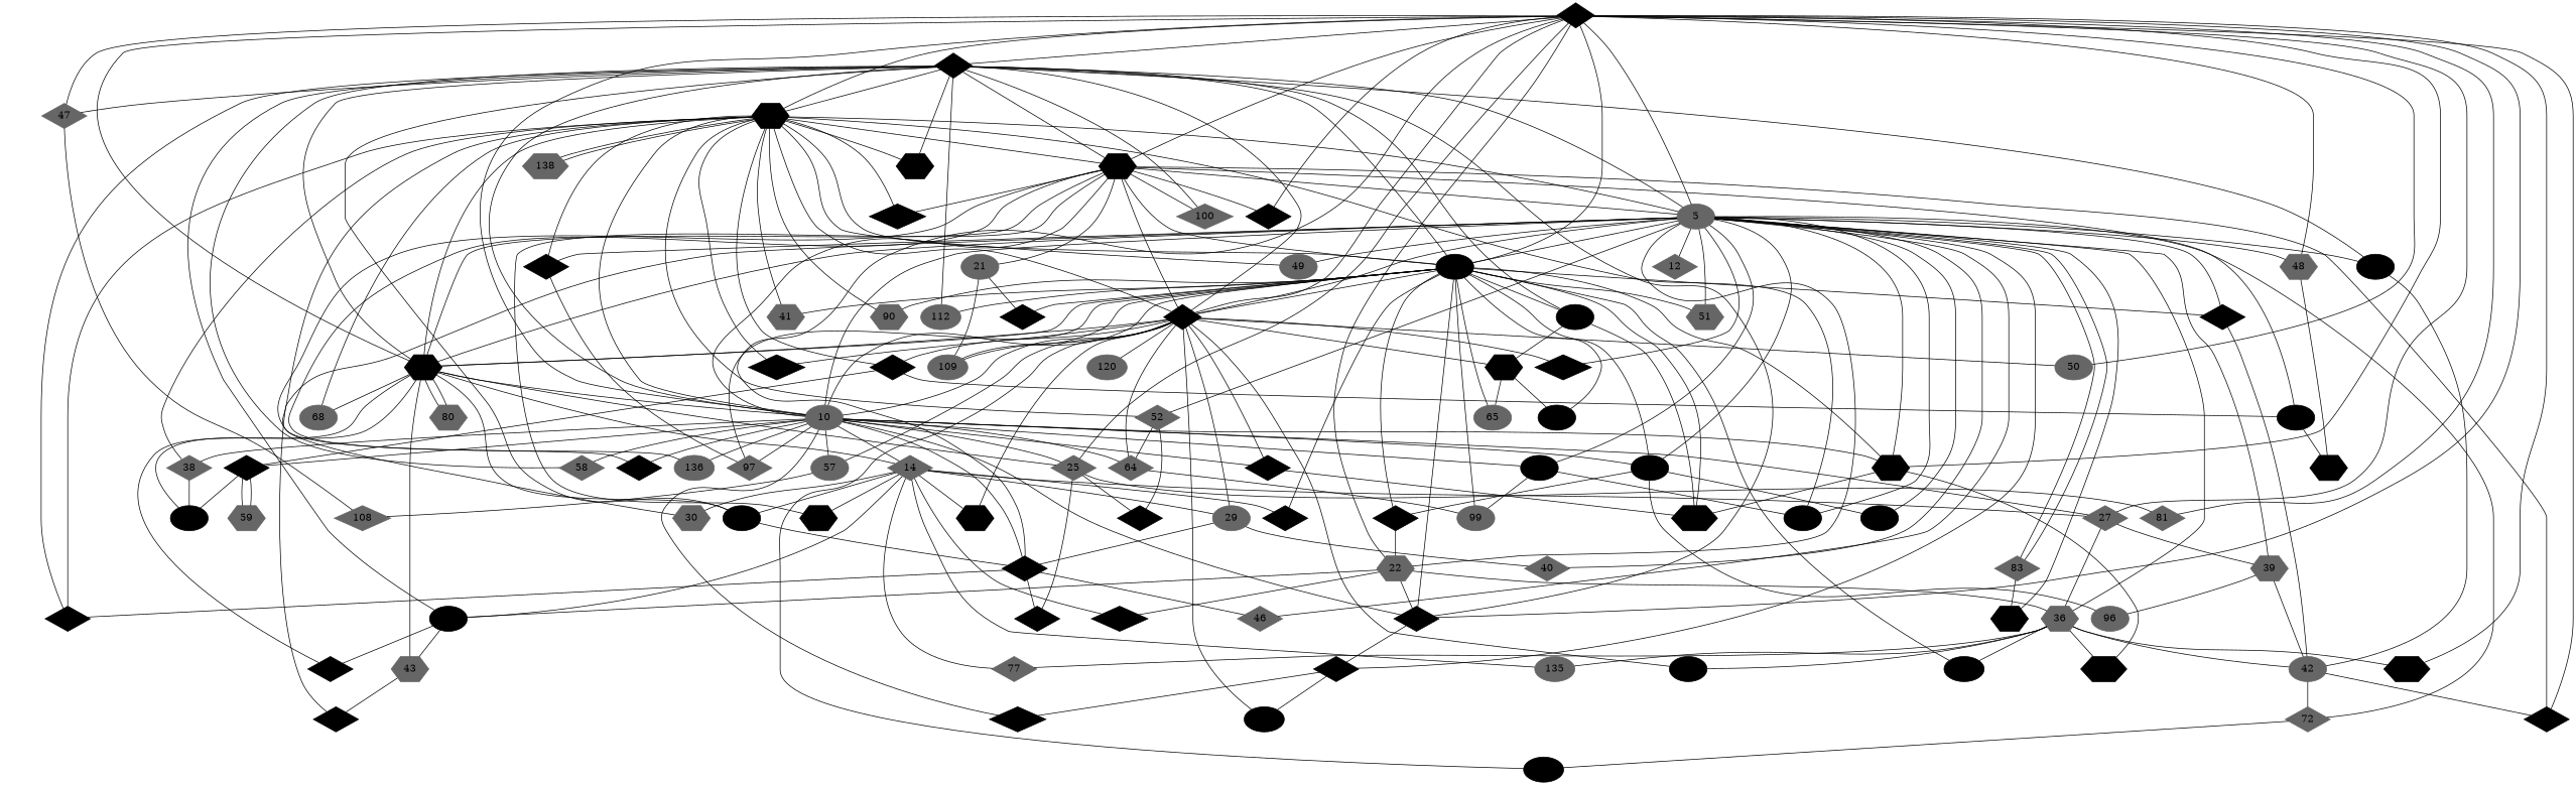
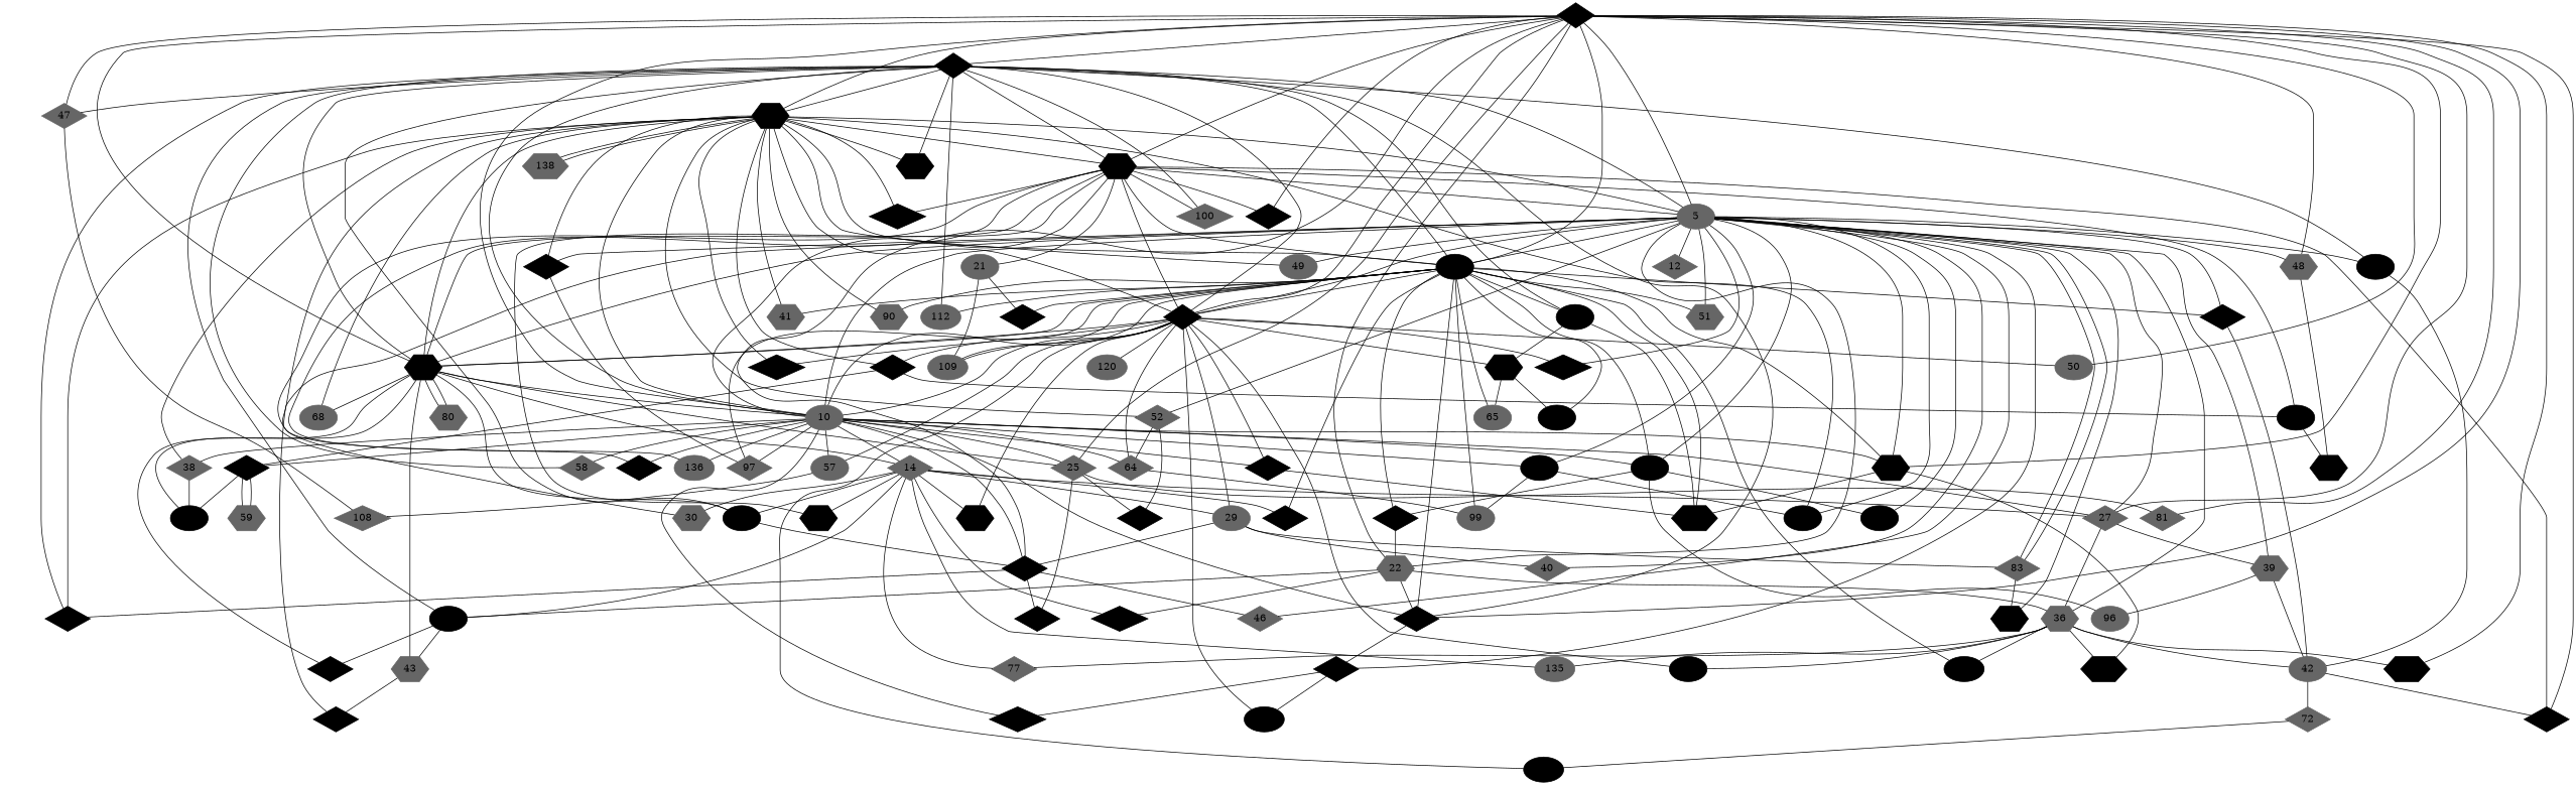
  graph {
    node [color=black shape=diamond style=filled]
    1
    2
    3 [shape=hexagon super="+53"]
    4 [shape=hexagon]
    5 [color=gray40 shape=ellipse super="+37+6"]
    7 [shape=ellipse]
    8
    9 [shape=hexagon]
    10 [color=gray40 shape=ellipse]
    22 [color=gray40 shape=hexagon]
    25 [color=gray40 super="+124"]
    27 [color=gray40 super="+78"]
    32 [shape=hexagon super="+73"]
    45 [super="+145"]
    47 [color=gray40]
    48 [color=gray40 shape=hexagon]
    50 [color=gray40 shape=ellipse]
    56 [super="+131+128+74"]
    76
    81 [color=gray40]
    84 [super="+110"]
    129 [shape=hexagon]
    23 [shape=ellipse]
    28 [shape=ellipse]
    31 [shape=ellipse super="+117+133"]
    33 [shape=ellipse super="+146"]
    58 [color=gray40]
    71 [shape=hexagon]
    79 [super="+141"]
    100 [color=gray40]
    112 [color=gray40 shape=ellipse]
    16
    20
    38 [color=gray40 super="+121"]
    41 [color=gray40 shape=hexagon]
    49 [color=gray40 shape=ellipse]
    52 [color=gray40]
    61
    68 [color=gray40 shape=ellipse]
    90 [color=gray40 shape=hexagon]
    95 [shape=ellipse]
    111
    126
    138 [color=gray40 shape=hexagon]
    21 [color=gray40 shape=ellipse]
    24 [shape=ellipse]
    30 [color=gray40 shape=hexagon]
    35 [shape=hexagon]
    136 [color=gray40 shape=ellipse]
    11 [shape=ellipse]
    12 [color=gray40]
    13
    17 [shape=ellipse]
    36 [color=gray40 shape=hexagon super="+55+54"]
    39 [color=gray40 shape=hexagon super="+88"]
    40 [color=gray40]
    46 [color=gray40]
    51 [color=gray40 shape=hexagon]
    62
    72 [color=gray40]
    83 [color=gray40 super="+115"]
    87 [shape=ellipse]
    89 [shape=hexagon]
    94
    107
    18
    19
    34
    65 [color=gray40 shape=ellipse]
    82 [shape=ellipse]
    97 [color=gray40 super="+149"]
    99 [color=gray40 shape=ellipse super="+102"]
    103 [shape=hexagon super="+139"]
    105 [shape=ellipse]
    109 [color=gray40 shape=ellipse super="+118"]
    15
    29 [color=gray40 shape=ellipse]
    57 [color=gray40 shape=ellipse]
    60 [shape=hexagon]
    64 [color=gray40 super="+123"]
    69 [shape=hexagon]
    98 [shape=ellipse]
    114 [shape=ellipse]
    120 [color=gray40 shape=ellipse]
    127 [shape=ellipse]
    14 [color=gray40]
    43 [color=gray40 shape=hexagon]
    63 [shape=ellipse]
    80 [color=gray40 shape=hexagon]
    85
    44 [super="+142"]
    134
    122
    75
    92
    104 [shape=hexagon]
    108 [color=gray40]
    93 [shape=hexagon]
    42 [color=gray40 shape=ellipse super="+137+106"]
    96 [color=gray40 shape=ellipse]
    77 [color=gray40]
    135 [color=gray40 shape=ellipse]
    59 [color=gray40 shape=hexagon super="+125"]
    1 -- 2
    1 -- 3
    1 -- 4
    1 -- 5 [weight=2]
    1 -- 7
    1 -- 8
    1 -- 9
    1 -- 10
    1 -- 22
    1 -- 25
    1 -- 27
    1 -- 32
    1 -- 45
    1 -- 47
    1 -- 48
    1 -- 50
    1 -- 56
    1 -- 76
    1 -- 81
    1 -- 84
    1 -- 129
    2 -- 3
    2 -- 4
    2 -- 5 [weight=2]
    2 -- 7
    2 -- 8
    2 -- 9
    2 -- 10
    2 -- 47
    2 -- 56
    2 -- 23
    2 -- 28
    2 -- 31 [weight=2]
    2 -- 33
    2 -- 58
    2 -- 71
    2 -- 79
    2 -- 100
    2 -- 112
    3 -- 4
    3 -- 5 [weight=2]
    3 -- 7
    3 -- 8 [weight=2]
    3 -- 9
    3 -- 10
    3 -- 71
    3 -- 79
    3 -- 16
    3 -- 20
    3 -- 38
    3 -- 41
    3 -- 49
    3 -- 52
    3 -- 61
    3 -- 68
    3 -- 90 [weight=2]
    3 -- 95
    3 -- 111
    3 -- 126
    3 -- 138
    3 -- 138
    4 -- 5 [weight=2]
    4 -- 7
    4 -- 8
    4 -- 9
    4 -- 10
    4 -- 76
    4 -- 84
    4 -- 100
    4 -- 126
    4 -- 21
    4 -- 24
    4 -- 30
    4 -- 35
    4 -- 136
    5 -- 7 [weight=4]
    5 -- 8 [weight=2]
    5 -- 9 [weight=2]
    5 -- 10 [weight=3]
    5 -- 22
    5 -- 32
    5 -- 48
    5 -- 23
    5 -- 49
    5 -- 52
    5 -- 61
    5 -- 95
    5 -- 11
    5 -- 12
    5 -- 13
    5 -- 17
    5 -- 36 [weight=2]
    5 -- 39 [weight=2]
    5 -- 40
    5 -- 46
    5 -- 51
    5 -- 62
-   5 -- 72
+   5 -- 27
    5 -- 83
    5 -- 83
    5 -- 87
    5 -- 89
    5 -- 94
    5 -- 107
    7 -- 8
    7 -- 9
    7 -- 10
    7 -- 32
    7 -- 56
    7 -- 28
    7 -- 112
    7 -- 41
    7 -- 90
    7 -- 11
    7 -- 13
    7 -- 51
    7 -- 18
    7 -- 19
    7 -- 34
    7 -- 65
    7 -- 82
    7 -- 97
    7 -- 99
    7 -- 103
    7 -- 105
    7 -- 109
    8 -- 9
    8 -- 10
    8 -- 50
    8 -- 20
    8 -- 111
    8 -- 107
    8 -- 109
    8 -- 15
    8 -- 29
    8 -- 57
    8 -- 60
    8 -- 64
    8 -- 69
    8 -- 98
    8 -- 114
    8 -- 120
    8 -- 127
    9 -- 10
    9 -- 25
    9 -- 31
    9 -- 68
    9 -- 14
    9 -- 43
    9 -- 63
    9 -- 80
    9 -- 80
    9 -- 85
    10 -- 25
    10 -- 27
    10 -- 32
    10 -- 45
    10 -- 56
    10 -- 58
    10 -- 16
    10 -- 38 [weight=2]
    10 -- 136
    10 -- 11
    10 -- 17
    10 -- 97
    10 -- 15
    10 -- 57
    10 -- 64
    10 -- 14
    10 -- 44
    10 -- 134
    22 -- 56
    22 -- 33
    22 -- 36
    22 -- 122
    25 -- 81
    25 -- 75
    25 -- 92
    27 -- 36
    27 -- 39
    32 -- 103
    32 -- 104
    45 -- 79
    45 -- 46
    45 -- 92
    47 -- 108
    48 -- 93
    56 -- 94
    23 -- 42
    28 -- 103
    28 -- 60
    31 -- 45
    33 -- 43
    33 -- 85
    20 -- 24
    20 -- 44
    38 -- 63
    52 -- 64
    52 -- 75
    61 -- 97
    21 -- 34
    21 -- 109
    24 -- 93
    11 -- 87
    11 -- 19
    11 -- 96
    13 -- 42
    17 -- 95
    17 -- 99
    36 -- 129
    36 -- 105
    36 -- 98
    36 -- 104
    36 -- 42
    36 -- 77
    36 -- 135
    39 -- 42
    39 -- 96
    72 -- 114
    83 -- 89
    94 -- 127
    94 -- 134
    19 -- 22
    15 -- 103
    29 -- 45
    29 -- 40
+   29 -- 83
    57 -- 108
    60 -- 65
    60 -- 82
    64 -- 99
    14 -- 27
    14 -- 31
    14 -- 33
    14 -- 30
    14 -- 35
    14 -- 18
    14 -- 29
    14 -- 69
    14 -- 122
    14 -- 77
    14 -- 135
    43 -- 62
    44 -- 63
    44 -- 59
    44 -- 59
    42 -- 84
    42 -- 72
  }
